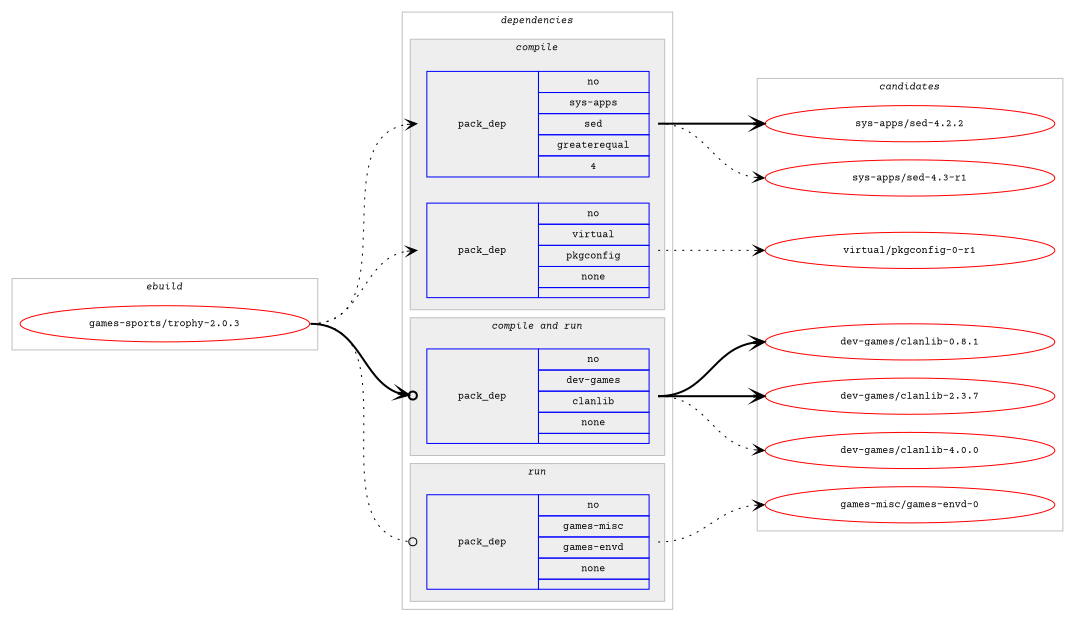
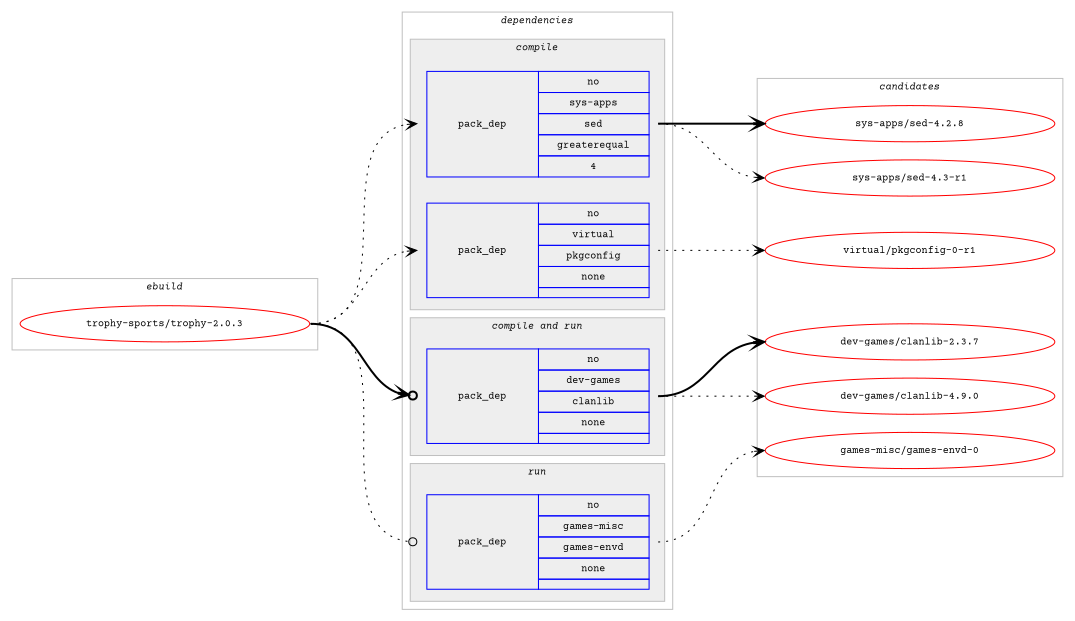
  digraph {
    compound=true
    concentrate=true
    fontname="Courier Prime"
    fontsize=10
    newrank=true
    rankdir=LR
    ranksep=1.5
    node [color=red fontname="Courier Prime" fontsize=10]
    edge [arrowhead=vee fontname="Courier Prime" headport=w style=dotted tailport=e weight=100]
-   n1 [label="games-sports/trophy-2.0.3" width=4]
+   n1 [label="trophy-sports/trophy-2.0.3" width=4]
    n2 [color=blue label=<<TABLE BORDER="0" CELLBORDER="1" CELLSPACING="0" CELLPADDING="4" WIDTH="220"><TR><TD ROWSPAN="6" CELLPADDING="30">pack_dep</TD></TR><TR><TD WIDTH="110">no</TD></TR><TR><TD>sys-apps</TD></TR><TR><TD>sed</TD></TR><TR><TD>greaterequal</TD></TR><TR><TD>4</TD></TR></TABLE>> shape=none]
    n3 [color=blue label=<<TABLE BORDER="0" CELLBORDER="1" CELLSPACING="0" CELLPADDING="4" WIDTH="220"><TR><TD ROWSPAN="6" CELLPADDING="30">pack_dep</TD></TR><TR><TD WIDTH="110">no</TD></TR><TR><TD>virtual</TD></TR><TR><TD>pkgconfig</TD></TR><TR><TD>none</TD></TR><TR><TD></TD></TR></TABLE>> shape=none]
    n4 [color=blue label=<<TABLE BORDER="0" CELLBORDER="1" CELLSPACING="0" CELLPADDING="4" WIDTH="220"><TR><TD ROWSPAN="6" CELLPADDING="30">pack_dep</TD></TR><TR><TD WIDTH="110">no</TD></TR><TR><TD>dev-games</TD></TR><TR><TD>clanlib</TD></TR><TR><TD>none</TD></TR><TR><TD></TD></TR></TABLE>> shape=none]
    n5 [color=blue label=<<TABLE BORDER="0" CELLBORDER="1" CELLSPACING="0" CELLPADDING="4" WIDTH="220"><TR><TD ROWSPAN="6" CELLPADDING="30">pack_dep</TD></TR><TR><TD WIDTH="110">no</TD></TR><TR><TD>games-misc</TD></TR><TR><TD>games-envd</TD></TR><TR><TD>none</TD></TR><TR><TD></TD></TR></TABLE>> shape=none]
-   n6 [label="sys-apps/sed-4.2.2" width=4]
+   n6 [label="sys-apps/sed-4.2.8" width=4]
    n7 [label="sys-apps/sed-4.3-r1" width=4]
    n8 [label="virtual/pkgconfig-0-r1" width=4]
-   n9 [label="dev-games/clanlib-0.8.1" width=4]
    n10 [label="dev-games/clanlib-2.3.7" width=4]
-   n11 [label="dev-games/clanlib-4.0.0" width=4]
+   n11 [label="dev-games/clanlib-4.9.0" width=4]
    n12 [label="games-misc/games-envd-0" width=4]
    subgraph cluster_1 {
      color=gray
      label=<<i>ebuild</i>>
      rank=same
      n1
    }
    subgraph cluster_2 {
      color=gray
      label=<<i>dependencies</i>>
      subgraph cluster_3 {
        color=gray
        fillcolor="#eeeeee"
        label=<<i>compile</i>>
        style=filled
        subgraph sub_4 {
          color=gray
          fillcolor="#eeeeee"
          label=<<i>compile</i>>
          style=filled
          n2
        }
        subgraph sub_5 {
          color=gray
          fillcolor="#eeeeee"
          label=<<i>compile</i>>
          style=filled
          n3
        }
      }
      subgraph cluster_6 {
        color=gray
        fillcolor="#eeeeee"
        label=<<i>compile and run</i>>
        style=filled
        subgraph sub_7 {
          color=gray
          fillcolor="#eeeeee"
          label=<<i>compile and run</i>>
          style=filled
          n4
        }
      }
      subgraph cluster_8 {
        color=gray
        fillcolor="#eeeeee"
        label=<<i>run</i>>
        style=filled
        subgraph sub_9 {
          color=gray
          fillcolor="#eeeeee"
          label=<<i>run</i>>
          style=filled
          n5
        }
      }
    }
    subgraph cluster_10 {
      color=gray
      label=<<i>candidates</i>>
      rank=same
      subgraph sub_11 {
        color=black
        label=<<i>candidates</i>>
        nodesep=1
        rank=same
        n6
        n7
      }
      subgraph sub_12 {
        color=black
        label=<<i>candidates</i>>
        nodesep=1
        rank=same
        n8
      }
      subgraph sub_13 {
        color=black
        label=<<i>candidates</i>>
        nodesep=1
        rank=same
-       n9
        n10
        n11
      }
      subgraph sub_14 {
        color=black
        label=<<i>candidates</i>>
        nodesep=1
        rank=same
        n12
      }
    }
    n1 -> n2 [weight=20]
    n1 -> n3 [weight=20]
    n1 -> n4 [arrowhead=odotvee style=bold weight=20]
    n1 -> n5 [arrowhead=odot weight=20]
    n2 -> n6 [style=bold]
    n2 -> n7
    n3 -> n8
-   n4 -> n9 [style=bold]
    n4 -> n10 [style=bold]
    n4 -> n11
    n5 -> n12
  }
